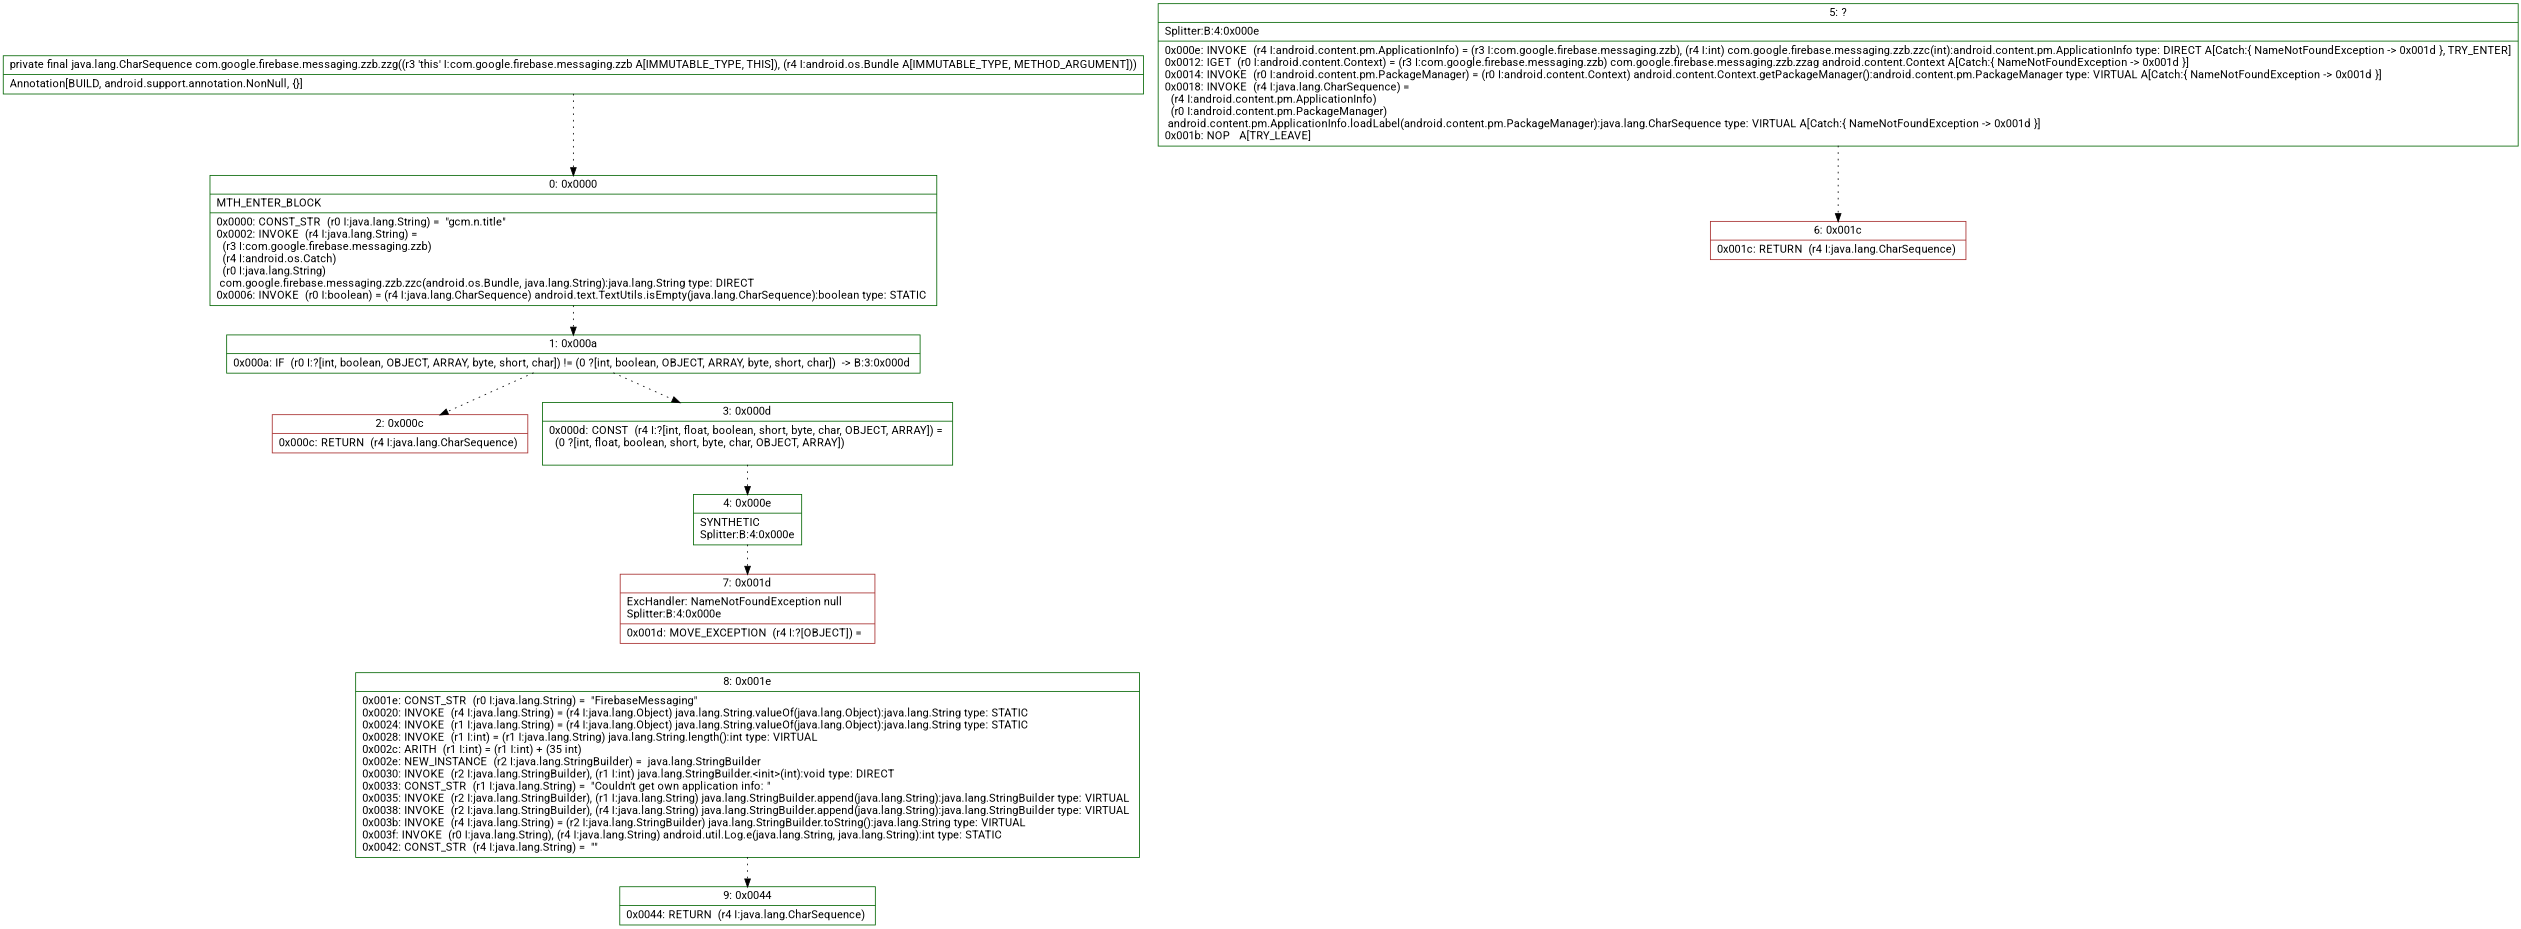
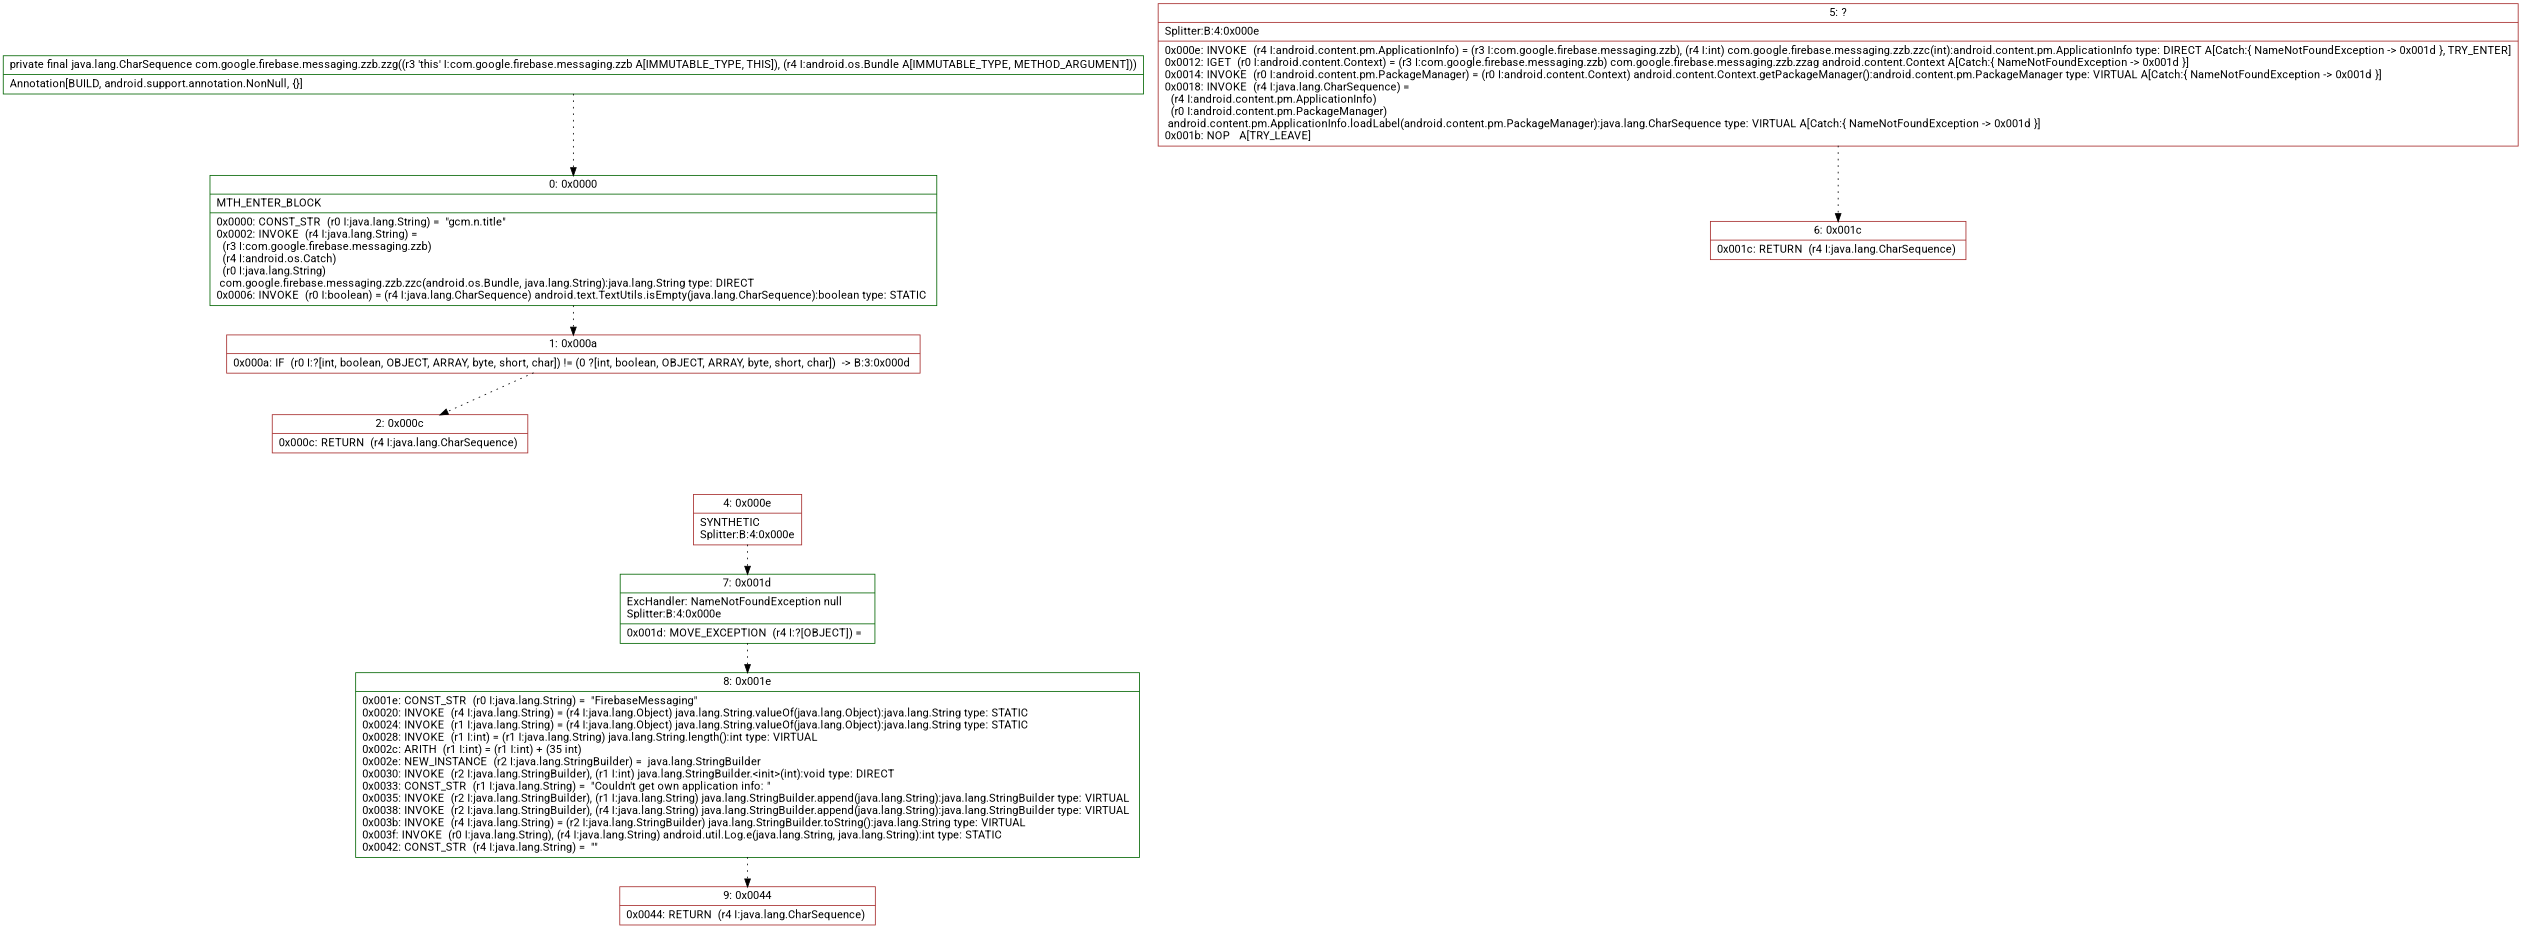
  digraph {
    fontname=Roboto
    node [color=brown fontname=Roboto shape=record]
    edge [fontname=Roboto style=dotted]
    n1 [color=darkgreen label="{0\:\ 0x0000|MTH_ENTER_BLOCK\l|0x0000: CONST_STR  (r0 I:java.lang.String) =  \"gcm.n.title\" \l0x0002: INVOKE  (r4 I:java.lang.String) = \l  (r3 I:com.google.firebase.messaging.zzb)\l  (r4 I:android.os.Catch)\l  (r0 I:java.lang.String)\l com.google.firebase.messaging.zzb.zzc(android.os.Bundle, java.lang.String):java.lang.String type: DIRECT \l0x0006: INVOKE  (r0 I:boolean) = (r4 I:java.lang.CharSequence) android.text.TextUtils.isEmpty(java.lang.CharSequence):boolean type: STATIC \l}"]
-   n2 [color=darkgreen label="{1\:\ 0x000a|0x000a: IF  (r0 I:?[int, boolean, OBJECT, ARRAY, byte, short, char]) != (0 ?[int, boolean, OBJECT, ARRAY, byte, short, char])  \-\> B:3:0x000d \l}"]
+   n2 [label="{1\:\ 0x000a|0x000a: IF  (r0 I:?[int, boolean, OBJECT, ARRAY, byte, short, char]) != (0 ?[int, boolean, OBJECT, ARRAY, byte, short, char])  \-\> B:3:0x000d \l}"]
    n3 [label="{2\:\ 0x000c|0x000c: RETURN  (r4 I:java.lang.CharSequence) \l}"]
-   n4 [color=darkgreen label="{3\:\ 0x000d|0x000d: CONST  (r4 I:?[int, float, boolean, short, byte, char, OBJECT, ARRAY]) = \l  (0 ?[int, float, boolean, short, byte, char, OBJECT, ARRAY])\l \l}"]
-   n5 [color=darkgreen label="{4\:\ 0x000e|SYNTHETIC\lSplitter:B:4:0x000e\l}"]
-   n6 [label="{7\:\ 0x001d|ExcHandler: NameNotFoundException null\lSplitter:B:4:0x000e\l|0x001d: MOVE_EXCEPTION  (r4 I:?[OBJECT]) =  \l}"]
-   n7 [color=darkgreen label="{5\:\ ?|Splitter:B:4:0x000e\l|0x000e: INVOKE  (r4 I:android.content.pm.ApplicationInfo) = (r3 I:com.google.firebase.messaging.zzb), (r4 I:int) com.google.firebase.messaging.zzb.zzc(int):android.content.pm.ApplicationInfo type: DIRECT A[Catch:\{ NameNotFoundException \-\> 0x001d \}, TRY_ENTER]\l0x0012: IGET  (r0 I:android.content.Context) = (r3 I:com.google.firebase.messaging.zzb) com.google.firebase.messaging.zzb.zzag android.content.Context A[Catch:\{ NameNotFoundException \-\> 0x001d \}]\l0x0014: INVOKE  (r0 I:android.content.pm.PackageManager) = (r0 I:android.content.Context) android.content.Context.getPackageManager():android.content.pm.PackageManager type: VIRTUAL A[Catch:\{ NameNotFoundException \-\> 0x001d \}]\l0x0018: INVOKE  (r4 I:java.lang.CharSequence) = \l  (r4 I:android.content.pm.ApplicationInfo)\l  (r0 I:android.content.pm.PackageManager)\l android.content.pm.ApplicationInfo.loadLabel(android.content.pm.PackageManager):java.lang.CharSequence type: VIRTUAL A[Catch:\{ NameNotFoundException \-\> 0x001d \}]\l0x001b: NOP   A[TRY_LEAVE]\l}"]
+   n5 [label="{4\:\ 0x000e|SYNTHETIC\lSplitter:B:4:0x000e\l}"]
+   n6 [color=darkgreen label="{7\:\ 0x001d|ExcHandler: NameNotFoundException null\lSplitter:B:4:0x000e\l|0x001d: MOVE_EXCEPTION  (r4 I:?[OBJECT]) =  \l}"]
+   n7 [label="{5\:\ ?|Splitter:B:4:0x000e\l|0x000e: INVOKE  (r4 I:android.content.pm.ApplicationInfo) = (r3 I:com.google.firebase.messaging.zzb), (r4 I:int) com.google.firebase.messaging.zzb.zzc(int):android.content.pm.ApplicationInfo type: DIRECT A[Catch:\{ NameNotFoundException \-\> 0x001d \}, TRY_ENTER]\l0x0012: IGET  (r0 I:android.content.Context) = (r3 I:com.google.firebase.messaging.zzb) com.google.firebase.messaging.zzb.zzag android.content.Context A[Catch:\{ NameNotFoundException \-\> 0x001d \}]\l0x0014: INVOKE  (r0 I:android.content.pm.PackageManager) = (r0 I:android.content.Context) android.content.Context.getPackageManager():android.content.pm.PackageManager type: VIRTUAL A[Catch:\{ NameNotFoundException \-\> 0x001d \}]\l0x0018: INVOKE  (r4 I:java.lang.CharSequence) = \l  (r4 I:android.content.pm.ApplicationInfo)\l  (r0 I:android.content.pm.PackageManager)\l android.content.pm.ApplicationInfo.loadLabel(android.content.pm.PackageManager):java.lang.CharSequence type: VIRTUAL A[Catch:\{ NameNotFoundException \-\> 0x001d \}]\l0x001b: NOP   A[TRY_LEAVE]\l}"]
    n8 [label="{6\:\ 0x001c|0x001c: RETURN  (r4 I:java.lang.CharSequence) \l}"]
    n9 [color=darkgreen label="{8\:\ 0x001e|0x001e: CONST_STR  (r0 I:java.lang.String) =  \"FirebaseMessaging\" \l0x0020: INVOKE  (r4 I:java.lang.String) = (r4 I:java.lang.Object) java.lang.String.valueOf(java.lang.Object):java.lang.String type: STATIC \l0x0024: INVOKE  (r1 I:java.lang.String) = (r4 I:java.lang.Object) java.lang.String.valueOf(java.lang.Object):java.lang.String type: STATIC \l0x0028: INVOKE  (r1 I:int) = (r1 I:java.lang.String) java.lang.String.length():int type: VIRTUAL \l0x002c: ARITH  (r1 I:int) = (r1 I:int) + (35 int) \l0x002e: NEW_INSTANCE  (r2 I:java.lang.StringBuilder) =  java.lang.StringBuilder \l0x0030: INVOKE  (r2 I:java.lang.StringBuilder), (r1 I:int) java.lang.StringBuilder.\<init\>(int):void type: DIRECT \l0x0033: CONST_STR  (r1 I:java.lang.String) =  \"Couldn't get own application info: \" \l0x0035: INVOKE  (r2 I:java.lang.StringBuilder), (r1 I:java.lang.String) java.lang.StringBuilder.append(java.lang.String):java.lang.StringBuilder type: VIRTUAL \l0x0038: INVOKE  (r2 I:java.lang.StringBuilder), (r4 I:java.lang.String) java.lang.StringBuilder.append(java.lang.String):java.lang.StringBuilder type: VIRTUAL \l0x003b: INVOKE  (r4 I:java.lang.String) = (r2 I:java.lang.StringBuilder) java.lang.StringBuilder.toString():java.lang.String type: VIRTUAL \l0x003f: INVOKE  (r0 I:java.lang.String), (r4 I:java.lang.String) android.util.Log.e(java.lang.String, java.lang.String):int type: STATIC \l0x0042: CONST_STR  (r4 I:java.lang.String) =  \"\" \l}"]
-   n10 [color=darkgreen label="{9\:\ 0x0044|0x0044: RETURN  (r4 I:java.lang.CharSequence) \l}"]
+   n10 [label="{9\:\ 0x0044|0x0044: RETURN  (r4 I:java.lang.CharSequence) \l}"]
    n11 [color=darkgreen label="{private final java.lang.CharSequence com.google.firebase.messaging.zzb.zzg((r3 'this' I:com.google.firebase.messaging.zzb A[IMMUTABLE_TYPE, THIS]), (r4 I:android.os.Bundle A[IMMUTABLE_TYPE, METHOD_ARGUMENT]))  | Annotation[BUILD, android.support.annotation.NonNull, \{\}]\l}"]
    n1 -> n2
    n2 -> n3
-   n2 -> n4
-   n4 -> n5
    n5 -> n6
+   n6 -> n9
    n7 -> n8
    n9 -> n10
    n11 -> n1
  }
